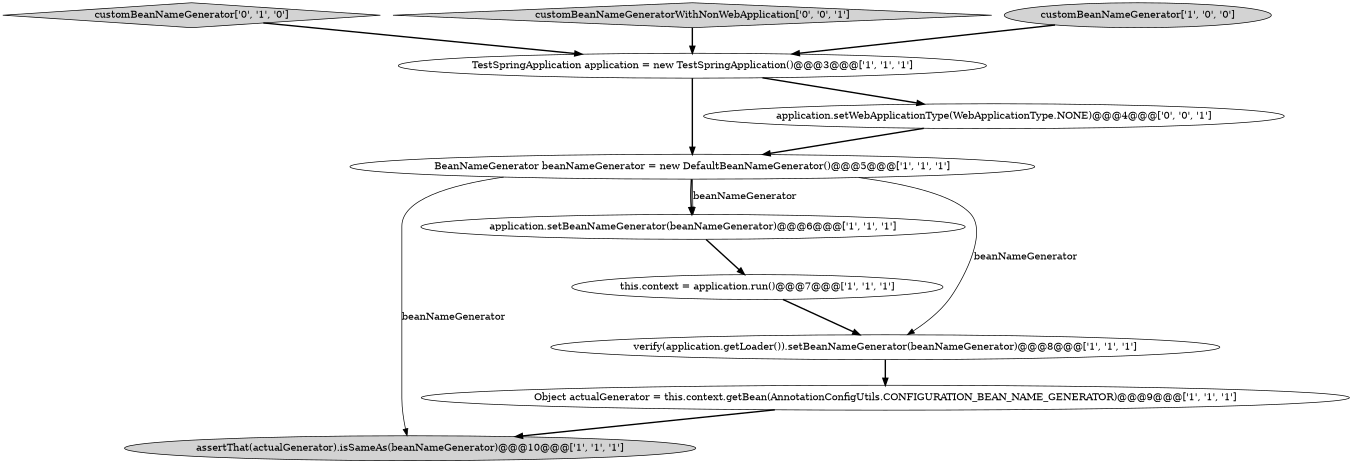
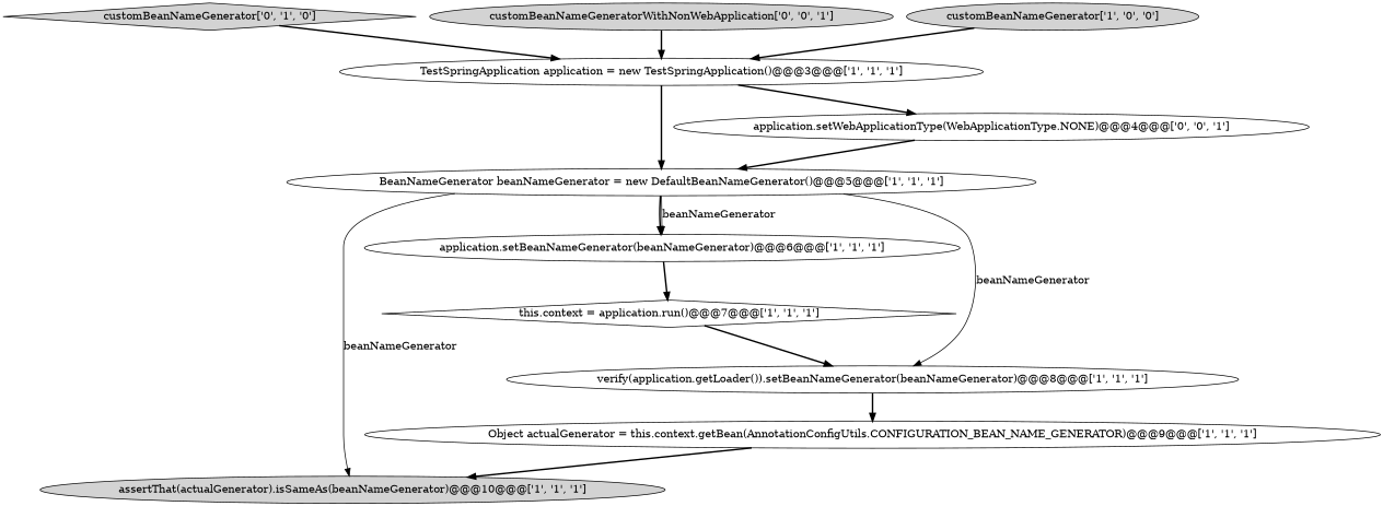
  digraph {
    node [fillcolor=white shape=ellipse style=filled]
    edge [style=bold]
    n1 [fillcolor=lightgray label="assertThat(actualGenerator).isSameAs(beanNameGenerator)@@@10@@@['1', '1', '1']"]
    n2 [fillcolor=lightgray label="customBeanNameGenerator['0', '1', '0']" shape=diamond]
    n3 [label="TestSpringApplication application = new TestSpringApplication()@@@3@@@['1', '1', '1']"]
    n4 [label="BeanNameGenerator beanNameGenerator = new DefaultBeanNameGenerator()@@@5@@@['1', '1', '1']"]
    n5 [label="application.setWebApplicationType(WebApplicationType.NONE)@@@4@@@['0', '0', '1']"]
    n6 [label="Object actualGenerator = this.context.getBean(AnnotationConfigUtils.CONFIGURATION_BEAN_NAME_GENERATOR)@@@9@@@['1', '1', '1']"]
    n7 [label="application.setBeanNameGenerator(beanNameGenerator)@@@6@@@['1', '1', '1']"]
    n8 [label="verify(application.getLoader()).setBeanNameGenerator(beanNameGenerator)@@@8@@@['1', '1', '1']"]
-   n9 [label="this.context = application.run()@@@7@@@['1', '1', '1']"]
-   n10 [fillcolor=lightgray label="customBeanNameGeneratorWithNonWebApplication['0', '0', '1']" shape=diamond]
+   n9 [label="this.context = application.run()@@@7@@@['1', '1', '1']" shape=diamond]
+   n10 [fillcolor=lightgray label="customBeanNameGeneratorWithNonWebApplication['0', '0', '1']"]
    n11 [fillcolor=lightgray label="customBeanNameGenerator['1', '0', '0']"]
    n2 -> n3
    n3 -> n4
    n3 -> n5
    n4 -> n1 [label=beanNameGenerator style=solid]
    n4 -> n7
    n4 -> n7 [label=beanNameGenerator style=solid]
    n4 -> n8 [label=beanNameGenerator style=solid]
    n5 -> n4
    n6 -> n1
    n7 -> n9
    n8 -> n6
    n9 -> n8
    n10 -> n3
    n11 -> n3
  }
